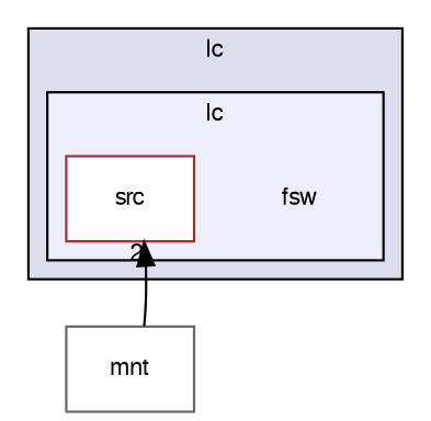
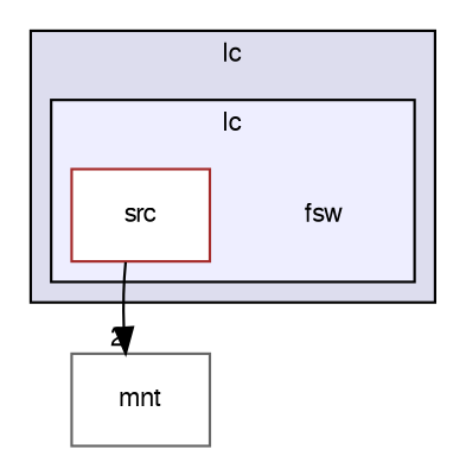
  digraph {
    compound=true
    node [fontname=FreeSans fontsize=10 shape=box color=gray40 fillcolor=white style=filled]
    n1 [label=fsw shape=plaintext fillcolor="" style=""]
    n2 [color=brown label=src]
    n3 [label=mnt]
    subgraph cluster_1 {
      bgcolor="#ddddee"
      fontname=FreeSans
      fontsize=10
      label=lc
      pencolor=black
      subgraph cluster_2 {
        bgcolor="#eeeeff"
        fontname=FreeSans
        fontsize=10
        pencolor=black
        n1
        n2
      }
    }
-   n3 -> n2 [headlabel=2 labeldistance=1.5 labelfontname=FreeSans labelfontsize=10 arrowhead=normal]
+   n2 -> n3 [headlabel=2 labeldistance=1.5 labelfontname=FreeSans labelfontsize=10 arrowhead=normal]
  }
